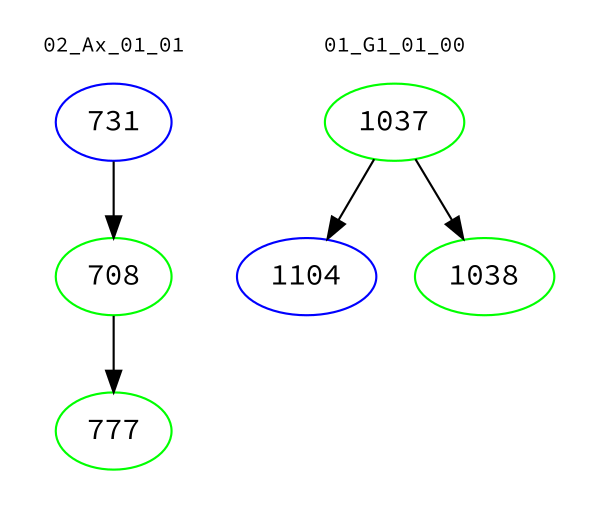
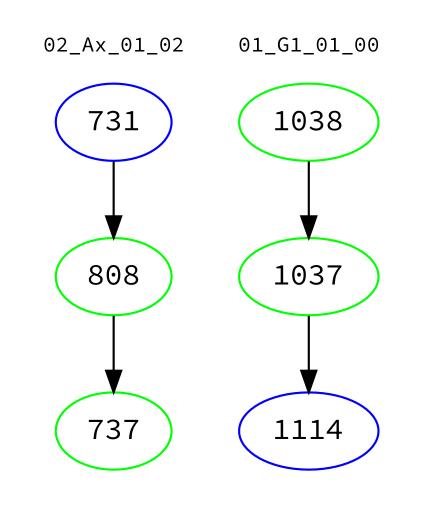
  digraph {
    fontname="Source Code Pro"
    node [color=green fontname="Source Code Pro"]
    edge [color=black fontname="Source Code Pro"]
-   n1 [label=708]
-   n2 [label=777]
+   n1 [label=808]
+   n2 [label=737]
    n3 [color=blue label=731]
    n4 [label=1037]
-   n5 [color=blue label=1104]
+   n5 [color=blue label=1114]
    n6 [label=1038]
    subgraph cluster_1 {
      color=white
      fontsize=10
-     label="02_Ax_01_01"
+     label="02_Ax_01_02"
      n1
      n2
      n3
    }
    subgraph cluster_2 {
      color=white
      fontsize=10
      label="01_G1_01_00"
      n4
      n5
      n6
    }
    n1 -> n2
    n3 -> n1
    n4 -> n5
-   n4 -> n6
+   n6 -> n4
  }
